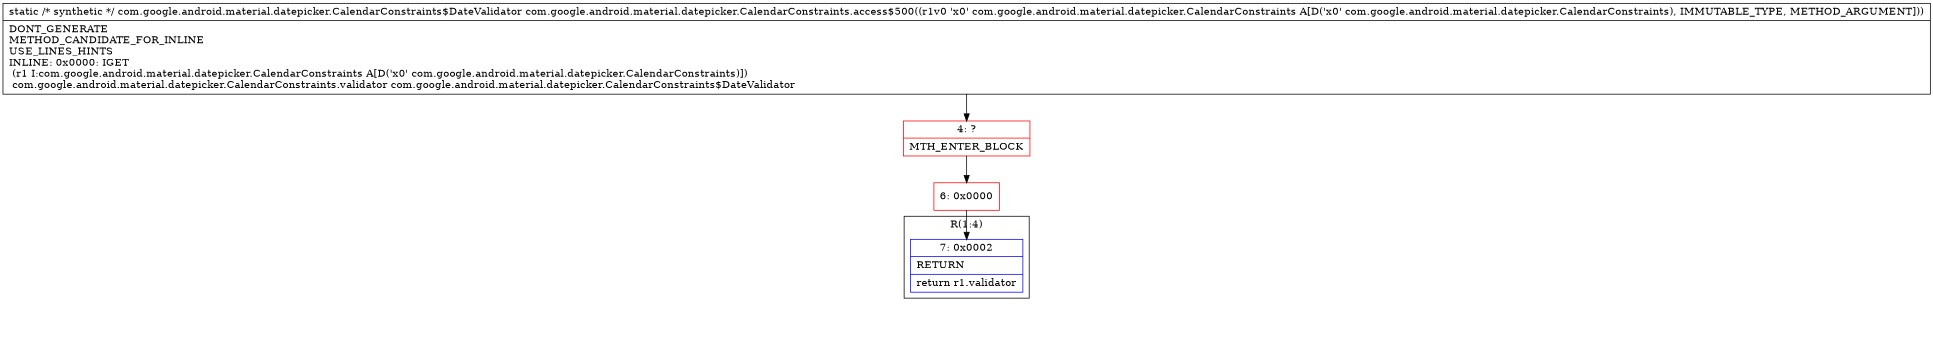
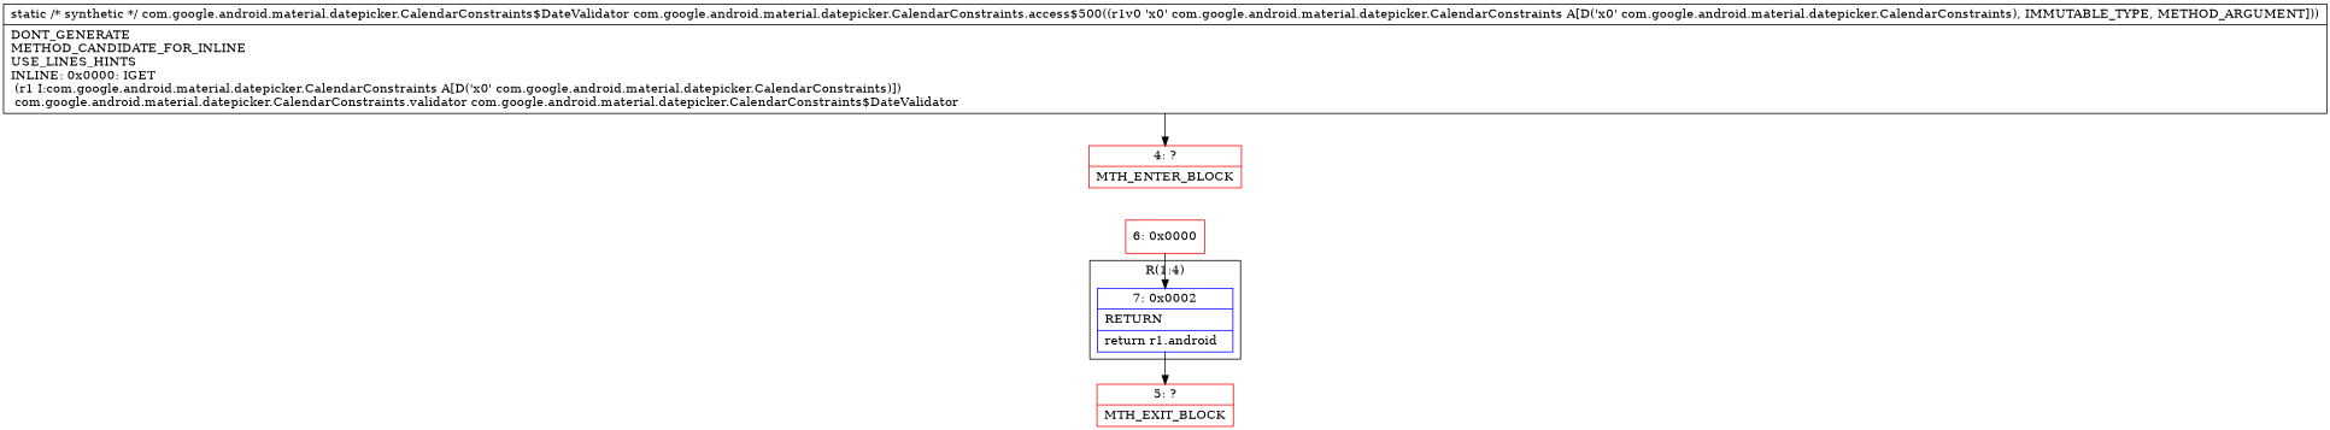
  digraph {
    fontname="DejaVu Serif"
    node [color=red fontname="DejaVu Serif" shape=record]
    edge [fontname="DejaVu Serif"]
-   n1 [color=blue label="{7\:\ 0x0002|RETURN\l|return r1.validator\l}"]
+   n1 [color=blue label="{7\:\ 0x0002|RETURN\l|return r1.android\l}"]
+   n2 [label="{5\:\ ?|MTH_EXIT_BLOCK\l}"]
    n3 [label="{4\:\ ?|MTH_ENTER_BLOCK\l}"]
    n4 [label="{6\:\ 0x0000}"]
    n5 [label="{static \/* synthetic *\/ com.google.android.material.datepicker.CalendarConstraints$DateValidator com.google.android.material.datepicker.CalendarConstraints.access$500((r1v0 'x0' com.google.android.material.datepicker.CalendarConstraints A[D('x0' com.google.android.material.datepicker.CalendarConstraints), IMMUTABLE_TYPE, METHOD_ARGUMENT]))  | DONT_GENERATE\lMETHOD_CANDIDATE_FOR_INLINE\lUSE_LINES_HINTS\lINLINE: 0x0000: IGET  \l  (r1 I:com.google.android.material.datepicker.CalendarConstraints A[D('x0' com.google.android.material.datepicker.CalendarConstraints)])\l com.google.android.material.datepicker.CalendarConstraints.validator com.google.android.material.datepicker.CalendarConstraints$DateValidator\l}" color=""]
    subgraph cluster_1 {
      label="R(1:4)"
      n1
    }
-   n3 -> n4
+   n1 -> n2
    n4 -> n1
    n5 -> n3
  }
